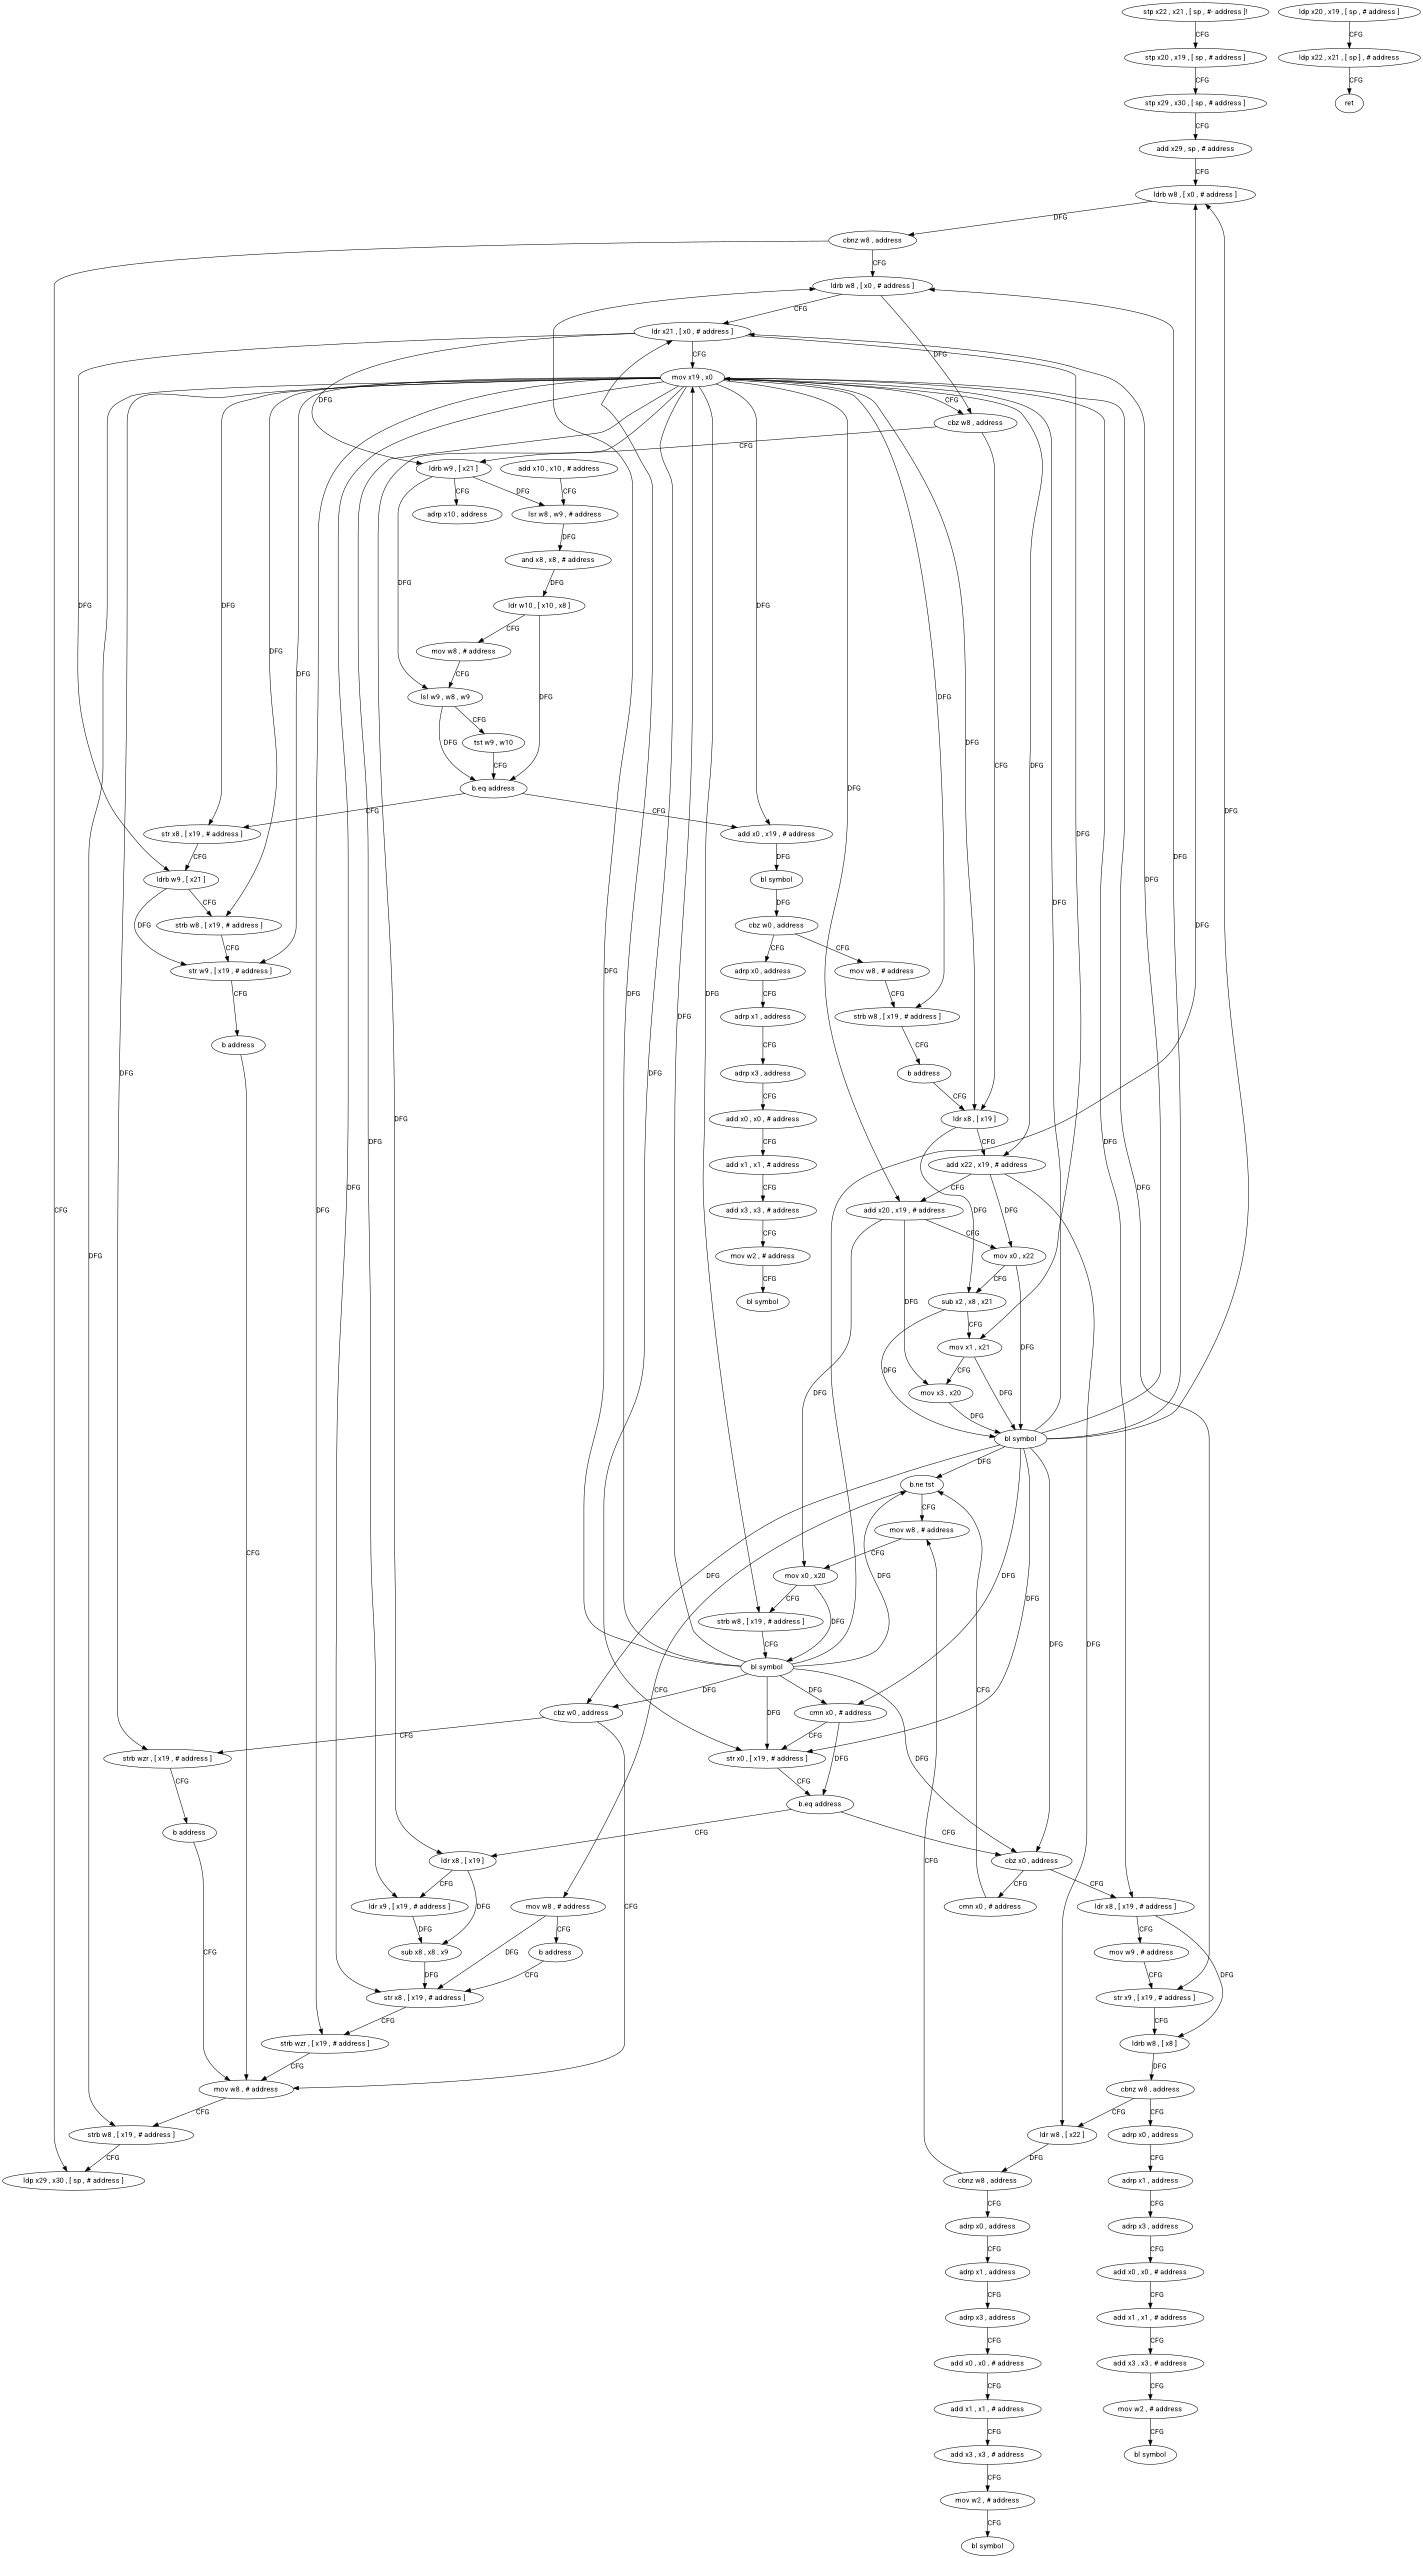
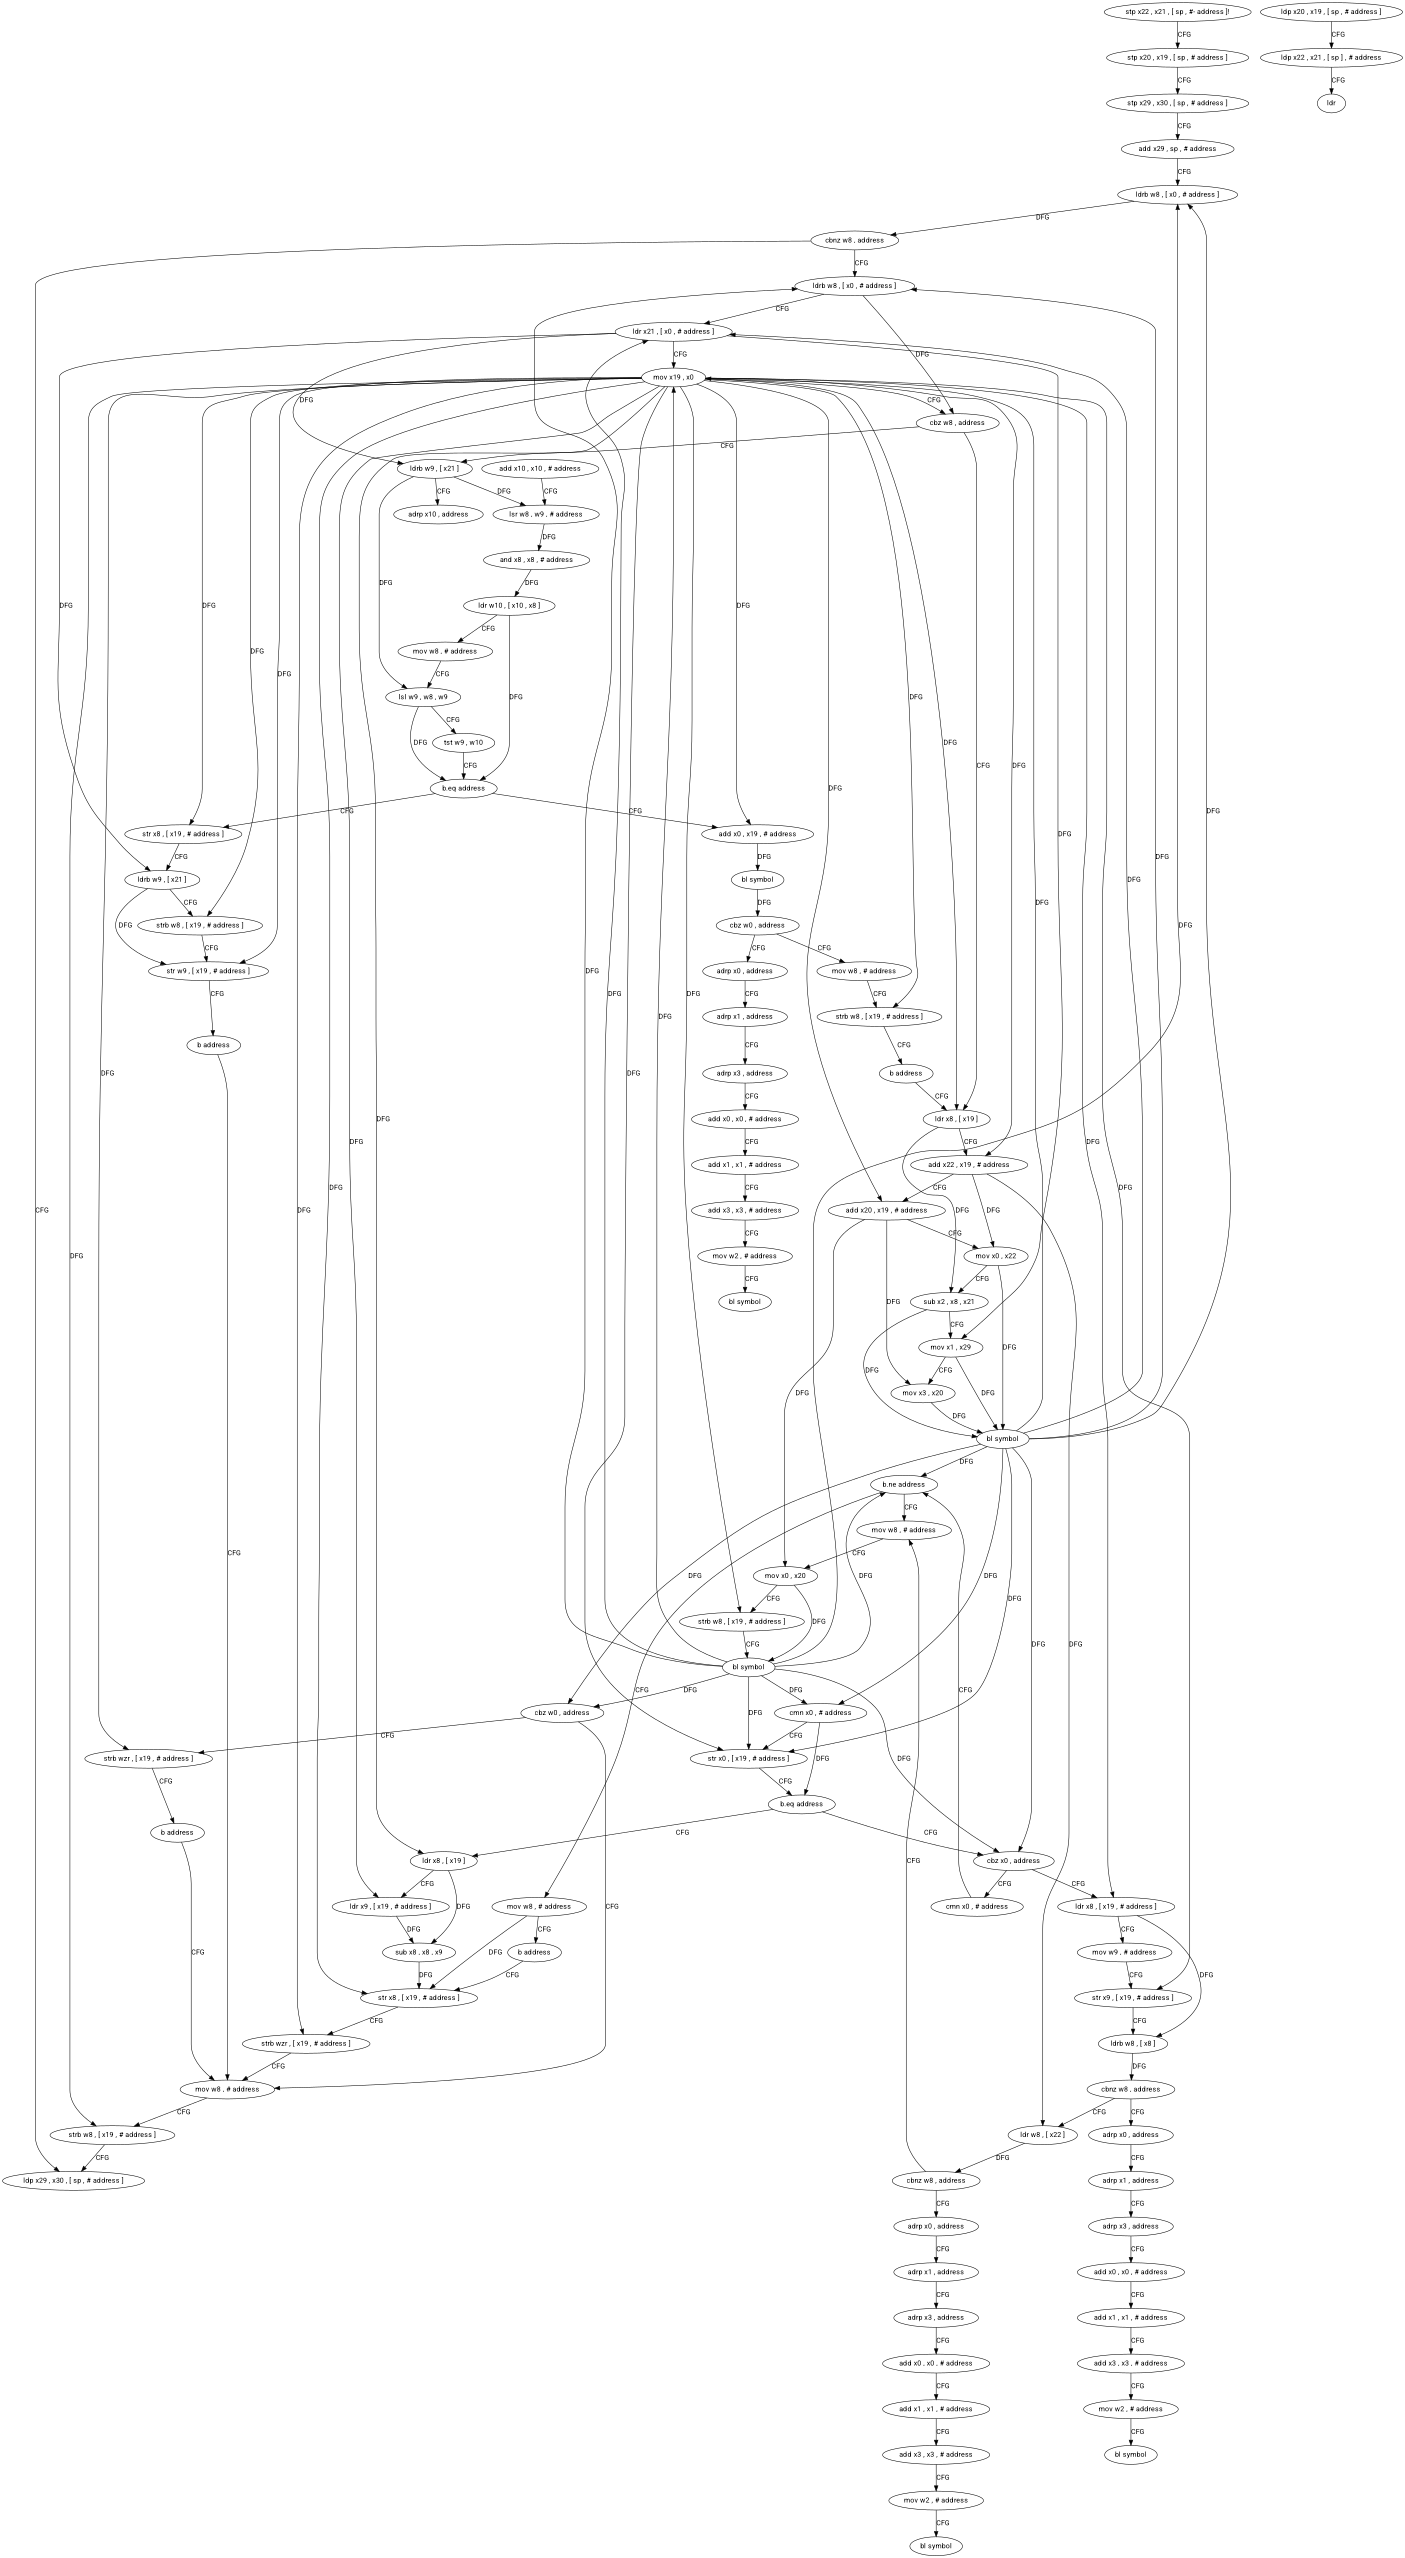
  digraph {
    fontname=Roboto
    node [fontname=Roboto]
    edge [fontname=Roboto]
    n1 [label="stp x22 , x21 , [ sp , #- address ]!"]
    n2 [label="stp x20 , x19 , [ sp , # address ]"]
    n3 [label="stp x29 , x30 , [ sp , # address ]"]
    n4 [label="add x29 , sp , # address"]
    n5 [label="ldrb w8 , [ x0 , # address ]"]
    n6 [label="cbnz w8 , address"]
    n7 [label="ldp x29 , x30 , [ sp , # address ]"]
    n8 [label="ldrb w8 , [ x0 , # address ]"]
    n9 [label="ldr x21 , [ x0 , # address ]"]
    n10 [label="cbz w8 , address"]
    n11 [label="ldp x20 , x19 , [ sp , # address ]"]
    n12 [label="ldp x22 , x21 , [ sp ] , # address"]
    n13 [label="mov x19 , x0"]
    n14 [label="ldrb w9 , [ x21 ]"]
-   n15 [label="mov x1 , x21"]
+   n15 [label="mov x1 , x29"]
    n16 [label="ldrb w9 , [ x21 ]"]
    n17 [label="ldr x8 , [ x19 ]"]
-   n18 [label=ret]
+   n18 [label=ldr]
    n19 [label="add x0 , x19 , # address"]
    n20 [label="str x8 , [ x19 , # address ]"]
    n21 [label="add x22 , x19 , # address"]
    n22 [label="add x20 , x19 , # address"]
    n23 [label="str x0 , [ x19 , # address ]"]
    n24 [label="ldr x8 , [ x19 ]"]
    n25 [label="strb w8 , [ x19 , # address ]"]
    n26 [label="str w9 , [ x19 , # address ]"]
    n27 [label="ldr x9 , [ x19 , # address ]"]
    n28 [label="str x8 , [ x19 , # address ]"]
    n29 [label="ldr x8 , [ x19 , # address ]"]
    n30 [label="strb w8 , [ x19 , # address ]"]
    n31 [label="strb w8 , [ x19 , # address ]"]
    n32 [label="str x9 , [ x19 , # address ]"]
    n33 [label="strb w8 , [ x19 , # address ]"]
    n34 [label="strb wzr , [ x19 , # address ]"]
    n35 [label="strb wzr , [ x19 , # address ]"]
    n36 [label="adrp x10 , address"]
    n37 [label="lsr w8 , w9 , # address"]
    n38 [label="lsl w9 , w8 , w9"]
    n39 [label="sub x2 , x8 , x21"]
    n40 [label="bl symbol"]
    n41 [label="mov x3 , x20"]
    n42 [label="bl symbol"]
    n43 [label="mov x0 , x22"]
    n44 [label="ldr w8 , [ x22 ]"]
    n45 [label="mov x0 , x20"]
    n46 [label="b.eq address"]
    n47 [label="sub x8 , x8 , x9"]
    n48 [label="b address"]
    n49 [label="mov w9 , # address"]
    n50 [label="ldrb w8 , [ x8 ]"]
    n51 [label="b address"]
    n52 [label="bl symbol"]
    n53 [label="b address"]
    n54 [label="mov w8 , # address"]
    n55 [label="and x8 , x8 , # address"]
    n56 [label="b.eq address"]
    n57 [label="tst w9 , w10"]
    n58 [label="add x10 , x10 , # address"]
    n59 [label="ldr w10 , [ x10 , x8 ]"]
    n60 [label="mov w8 , # address"]
    n61 [label="cbz w0 , address"]
    n62 [label="cbnz w8 , address"]
    n63 [label="cmn x0 , # address"]
    n64 [label="cbz x0 , address"]
-   n65 [label="b.ne tst"]
+   n65 [label="b.ne address"]
    n66 [label="cbz w0 , address"]
    n67 [label="cmn x0 , # address"]
    n68 [label="mov w8 , # address"]
    n69 [label="mov w8 , # address"]
    n70 [label="adrp x0 , address"]
    n71 [label="mov w8 , # address"]
    n72 [label="adrp x1 , address"]
    n73 [label="adrp x3 , address"]
    n74 [label="cbnz w8 , address"]
    n75 [label="add x0 , x0 , # address"]
    n76 [label="add x1 , x1 , # address"]
    n77 [label="add x3 , x3 , # address"]
    n78 [label="mov w2 , # address"]
    n79 [label="bl symbol"]
    n80 [label="adrp x0 , address"]
    n81 [label="adrp x1 , address"]
    n82 [label="adrp x3 , address"]
    n83 [label="adrp x0 , address"]
    n84 [label="b address"]
    n85 [label="add x0 , x0 , # address"]
    n86 [label="add x1 , x1 , # address"]
    n87 [label="add x3 , x3 , # address"]
    n88 [label="mov w2 , # address"]
    n89 [label="bl symbol"]
    n90 [label="adrp x1 , address"]
    n91 [label="adrp x3 , address"]
    n92 [label="add x0 , x0 , # address"]
    n93 [label="add x1 , x1 , # address"]
    n94 [label="add x3 , x3 , # address"]
    n95 [label="mov w2 , # address"]
    n96 [label="bl symbol"]
    n1 -> n2 [label=CFG]
    n2 -> n3 [label=CFG]
    n3 -> n4 [label=CFG]
    n4 -> n5 [label=CFG]
    n5 -> n6 [label=DFG]
    n6 -> n7 [label=CFG]
    n6 -> n8 [label=CFG]
    n8 -> n9 [label=CFG]
    n8 -> n10 [label=DFG]
    n9 -> n13 [label=CFG]
    n9 -> n14 [label=DFG]
    n9 -> n15 [label=DFG]
    n9 -> n16 [label=DFG]
    n10 -> n14 [label=CFG]
    n10 -> n17 [label=CFG]
    n11 -> n12 [label=CFG]
    n12 -> n18 [label=CFG]
    n13 -> n10 [label=CFG]
    n13 -> n17 [label=DFG]
    n13 -> n19 [label=DFG]
    n13 -> n20 [label=DFG]
    n13 -> n21 [label=DFG]
    n13 -> n22 [label=DFG]
    n13 -> n23 [label=DFG]
    n13 -> n24 [label=DFG]
    n13 -> n25 [label=DFG]
    n13 -> n26 [label=DFG]
    n13 -> n27 [label=DFG]
    n13 -> n28 [label=DFG]
    n13 -> n29 [label=DFG]
    n13 -> n30 [label=DFG]
    n13 -> n31 [label=DFG]
    n13 -> n32 [label=DFG]
    n13 -> n33 [label=DFG]
    n13 -> n34 [label=DFG]
    n13 -> n35 [label=DFG]
    n14 -> n36 [label=CFG]
    n14 -> n37 [label=DFG]
    n14 -> n38 [label=DFG]
    n15 -> n40 [label=DFG]
    n15 -> n41 [label=CFG]
    n16 -> n25 [label=CFG]
    n16 -> n26 [label=DFG]
    n17 -> n21 [label=CFG]
    n17 -> n39 [label=DFG]
    n19 -> n42 [label=DFG]
    n20 -> n16 [label=CFG]
    n21 -> n22 [label=CFG]
    n21 -> n43 [label=DFG]
    n21 -> n44 [label=DFG]
    n22 -> n41 [label=DFG]
    n22 -> n43 [label=CFG]
    n22 -> n45 [label=DFG]
    n23 -> n46 [label=CFG]
    n24 -> n27 [label=CFG]
    n24 -> n47 [label=DFG]
    n25 -> n26 [label=CFG]
    n26 -> n48 [label=CFG]
    n27 -> n47 [label=DFG]
    n28 -> n35 [label=CFG]
    n29 -> n49 [label=CFG]
    n29 -> n50 [label=DFG]
    n30 -> n51 [label=CFG]
    n31 -> n7 [label=CFG]
    n32 -> n50 [label=CFG]
    n33 -> n52 [label=CFG]
    n34 -> n53 [label=CFG]
    n35 -> n54 [label=CFG]
    n37 -> n55 [label=DFG]
    n38 -> n56 [label=DFG]
    n38 -> n57 [label=CFG]
    n39 -> n15 [label=CFG]
    n39 -> n40 [label=DFG]
    n40 -> n5 [label=DFG]
    n40 -> n8 [label=DFG]
    n40 -> n9 [label=DFG]
    n40 -> n13 [label=DFG]
    n40 -> n23 [label=DFG]
    n40 -> n63 [label=DFG]
    n40 -> n64 [label=DFG]
    n40 -> n65 [label=DFG]
    n40 -> n66 [label=DFG]
    n41 -> n40 [label=DFG]
    n42 -> n61 [label=DFG]
    n43 -> n39 [label=CFG]
    n43 -> n40 [label=DFG]
    n44 -> n62 [label=DFG]
    n45 -> n33 [label=CFG]
    n45 -> n52 [label=DFG]
    n46 -> n24 [label=CFG]
    n46 -> n64 [label=CFG]
    n47 -> n28 [label=DFG]
    n48 -> n54 [label=CFG]
    n49 -> n32 [label=CFG]
    n50 -> n74 [label=DFG]
    n51 -> n17 [label=CFG]
    n52 -> n5 [label=DFG]
    n52 -> n8 [label=DFG]
    n52 -> n9 [label=DFG]
    n52 -> n13 [label=DFG]
    n52 -> n23 [label=DFG]
    n52 -> n63 [label=DFG]
    n52 -> n64 [label=DFG]
    n52 -> n65 [label=DFG]
    n52 -> n66 [label=DFG]
    n53 -> n54 [label=CFG]
    n54 -> n31 [label=CFG]
    n55 -> n59 [label=DFG]
    n56 -> n19 [label=CFG]
    n56 -> n20 [label=CFG]
    n57 -> n56 [label=CFG]
    n58 -> n37 [label=CFG]
    n59 -> n56 [label=DFG]
    n59 -> n60 [label=CFG]
    n60 -> n38 [label=CFG]
    n61 -> n70 [label=CFG]
    n61 -> n71 [label=CFG]
    n62 -> n68 [label=CFG]
    n62 -> n83 [label=CFG]
    n63 -> n23 [label=CFG]
    n63 -> n46 [label=DFG]
    n64 -> n29 [label=CFG]
    n64 -> n67 [label=CFG]
    n65 -> n68 [label=CFG]
    n65 -> n69 [label=CFG]
    n66 -> n34 [label=CFG]
    n66 -> n54 [label=CFG]
    n67 -> n65 [label=CFG]
    n68 -> n45 [label=CFG]
    n69 -> n28 [label=DFG]
    n69 -> n84 [label=CFG]
    n70 -> n72 [label=CFG]
    n71 -> n30 [label=CFG]
    n72 -> n73 [label=CFG]
    n73 -> n75 [label=CFG]
    n74 -> n44 [label=CFG]
    n74 -> n80 [label=CFG]
    n75 -> n76 [label=CFG]
    n76 -> n77 [label=CFG]
    n77 -> n78 [label=CFG]
    n78 -> n79 [label=CFG]
    n80 -> n81 [label=CFG]
    n81 -> n82 [label=CFG]
    n82 -> n85 [label=CFG]
    n83 -> n90 [label=CFG]
    n84 -> n28 [label=CFG]
    n85 -> n86 [label=CFG]
    n86 -> n87 [label=CFG]
    n87 -> n88 [label=CFG]
    n88 -> n89 [label=CFG]
    n90 -> n91 [label=CFG]
    n91 -> n92 [label=CFG]
    n92 -> n93 [label=CFG]
    n93 -> n94 [label=CFG]
    n94 -> n95 [label=CFG]
    n95 -> n96 [label=CFG]
  }
